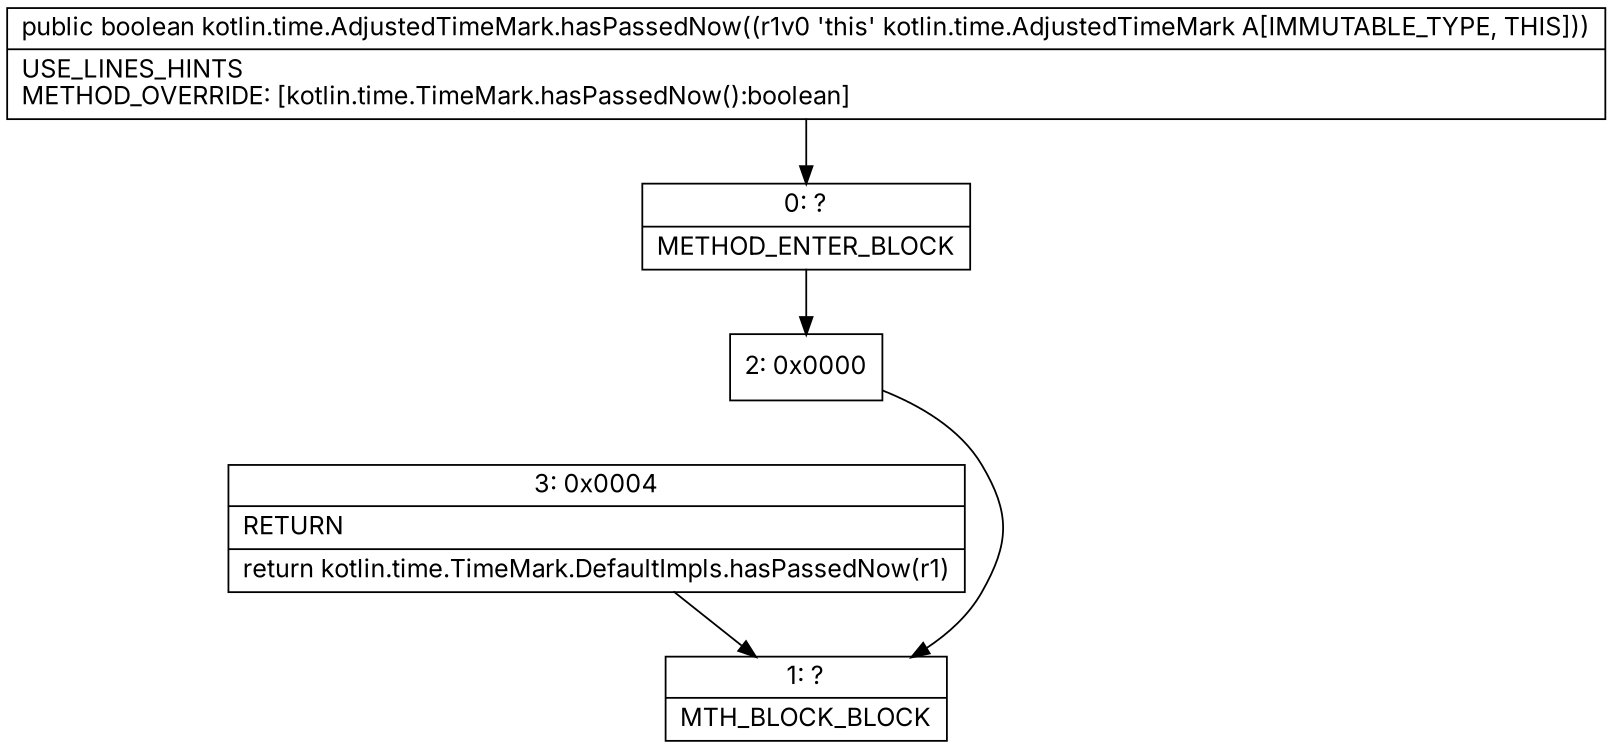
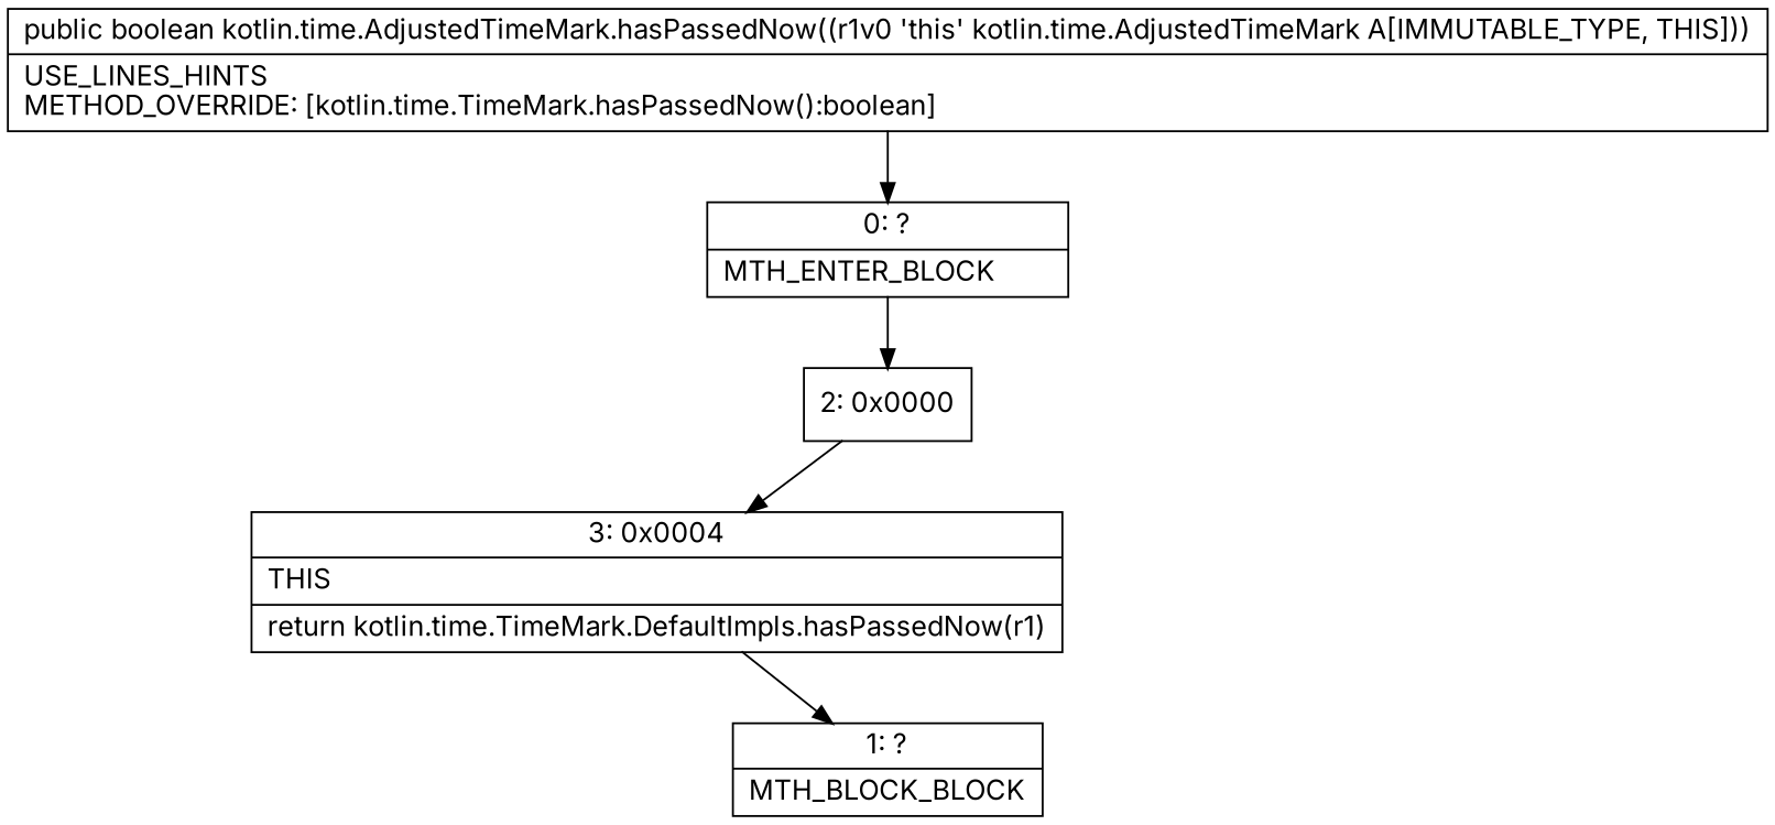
  digraph {
    fontname=Inter
    node [fontname=Inter shape=record]
    edge [fontname=Inter]
-   n1 [label="{0\:\ ?|METHOD_ENTER_BLOCK\l}"]
+   n1 [label="{0\:\ ?|MTH_ENTER_BLOCK\l}"]
    n2 [label="{2\:\ 0x0000}"]
-   n3 [label="{3\:\ 0x0004|RETURN\l|return kotlin.time.TimeMark.DefaultImpls.hasPassedNow(r1)\l}"]
+   n3 [label="{3\:\ 0x0004|THIS\l|return kotlin.time.TimeMark.DefaultImpls.hasPassedNow(r1)\l}"]
    n4 [label="{1\:\ ?|MTH_BLOCK_BLOCK\l}"]
    n5 [label="{public boolean kotlin.time.AdjustedTimeMark.hasPassedNow((r1v0 'this' kotlin.time.AdjustedTimeMark A[IMMUTABLE_TYPE, THIS]))  | USE_LINES_HINTS\lMETHOD_OVERRIDE: [kotlin.time.TimeMark.hasPassedNow():boolean]\l}"]
    n1 -> n2
-   n2 -> n4
+   n2 -> n3
    n3 -> n4
    n5 -> n1
  }
